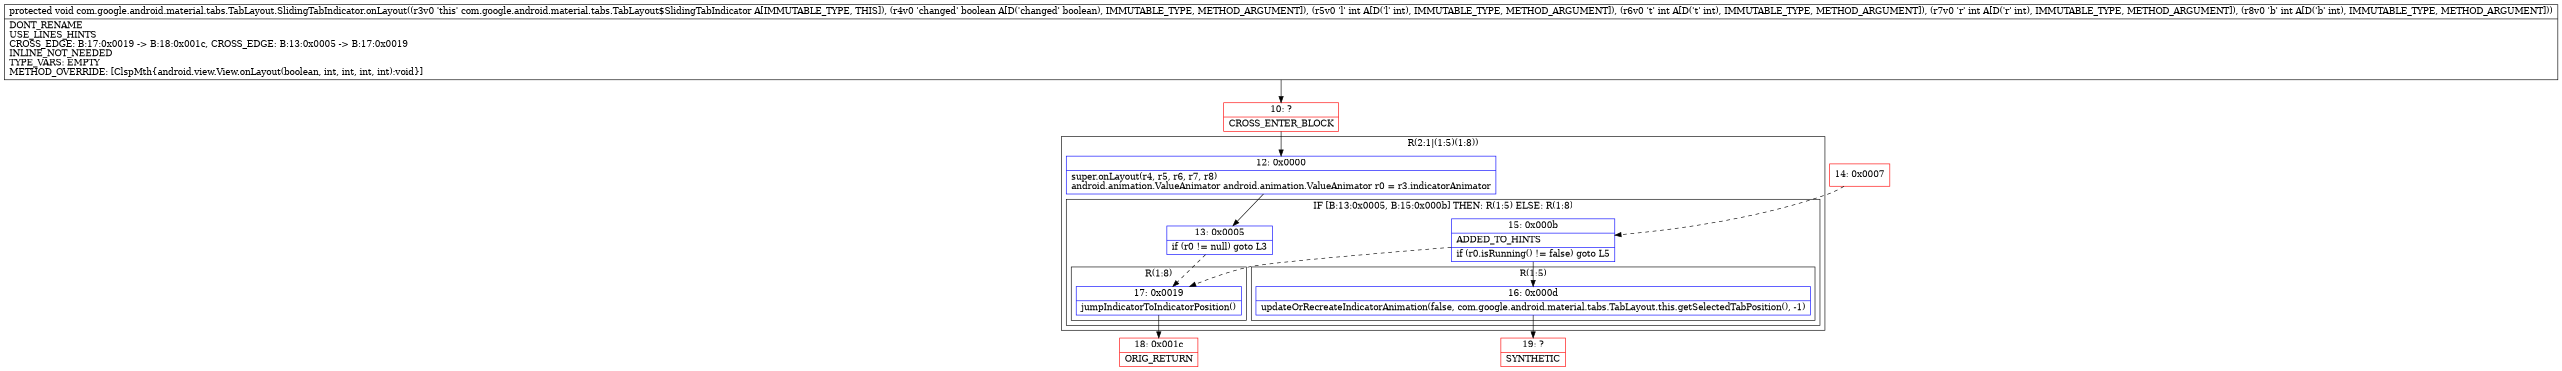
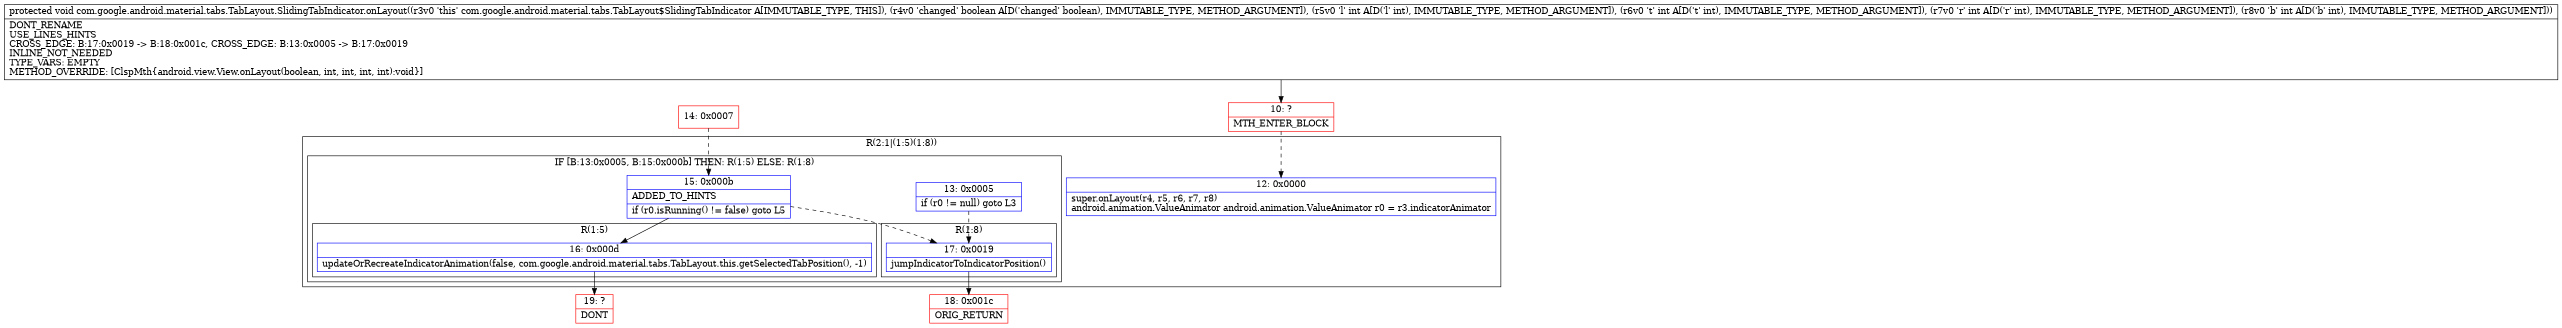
  digraph {
    node [color=blue shape=record]
    n1 [label="{16\:\ 0x000d|updateOrRecreateIndicatorAnimation(false, com.google.android.material.tabs.TabLayout.this.getSelectedTabPosition(), \-1)\l}"]
    n2 [label="{17\:\ 0x0019|jumpIndicatorToIndicatorPosition()\l}"]
    n3 [label="{13\:\ 0x0005|if (r0 != null) goto L3\l}"]
    n4 [label="{15\:\ 0x000b|ADDED_TO_HINTS\l|if (r0.isRunning() != false) goto L5\l}"]
    n5 [label="{12\:\ 0x0000|super.onLayout(r4, r5, r6, r7, r8)\landroid.animation.ValueAnimator android.animation.ValueAnimator r0 = r3.indicatorAnimator\l}"]
-   n6 [color=red label="{19\:\ ?|SYNTHETIC\l}"]
+   n6 [color=red label="{19\:\ ?|DONT\l}"]
    n7 [color=red label="{18\:\ 0x001c|ORIG_RETURN\l}"]
    n8 [color=red label="{14\:\ 0x0007}"]
-   n9 [color=red label="{10\:\ ?|CROSS_ENTER_BLOCK\l}"]
+   n9 [color=red label="{10\:\ ?|MTH_ENTER_BLOCK\l}"]
    n10 [label="{protected void com.google.android.material.tabs.TabLayout.SlidingTabIndicator.onLayout((r3v0 'this' com.google.android.material.tabs.TabLayout$SlidingTabIndicator A[IMMUTABLE_TYPE, THIS]), (r4v0 'changed' boolean A[D('changed' boolean), IMMUTABLE_TYPE, METHOD_ARGUMENT]), (r5v0 'l' int A[D('l' int), IMMUTABLE_TYPE, METHOD_ARGUMENT]), (r6v0 't' int A[D('t' int), IMMUTABLE_TYPE, METHOD_ARGUMENT]), (r7v0 'r' int A[D('r' int), IMMUTABLE_TYPE, METHOD_ARGUMENT]), (r8v0 'b' int A[D('b' int), IMMUTABLE_TYPE, METHOD_ARGUMENT]))  | DONT_RENAME\lUSE_LINES_HINTS\lCROSS_EDGE: B:17:0x0019 \-\> B:18:0x001c, CROSS_EDGE: B:13:0x0005 \-\> B:17:0x0019\lINLINE_NOT_NEEDED\lTYPE_VARS: EMPTY\lMETHOD_OVERRIDE: [ClspMth\{android.view.View.onLayout(boolean, int, int, int, int):void\}]\l}" color=""]
    subgraph cluster_1 {
      label="R(2:1|(1:5)(1:8))"
      n5
      subgraph cluster_2 {
        label="IF [B:13:0x0005, B:15:0x000b] THEN: R(1:5) ELSE: R(1:8)"
        n3
        n4
        subgraph cluster_3 {
          label="R(1:5)"
          n1
        }
        subgraph cluster_4 {
          label="R(1:8)"
          n2
        }
      }
    }
    n1 -> n6
    n2 -> n7
    n3 -> n2 [style=dashed]
    n4 -> n1
    n4 -> n2 [style=dashed]
-   n5 -> n3
    n8 -> n4 [style=dashed]
-   n9 -> n5
+   n9 -> n5 [style=dashed]
    n10 -> n9
  }
